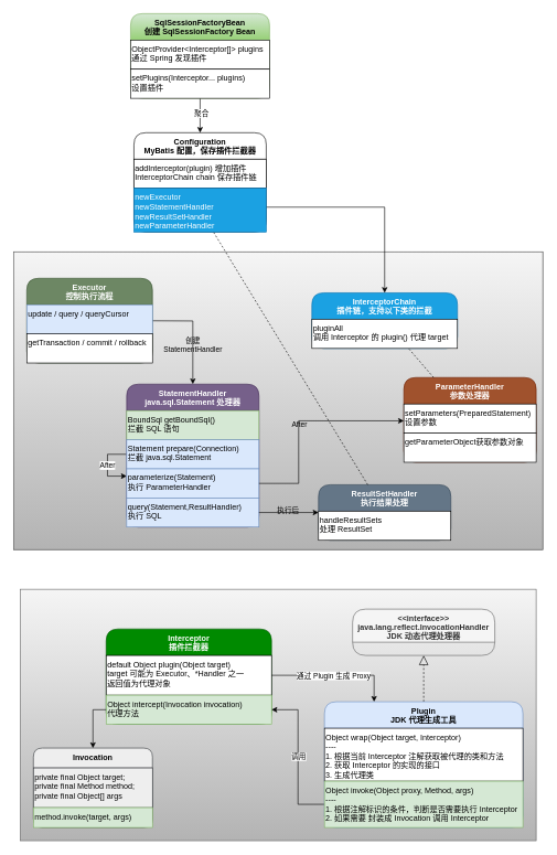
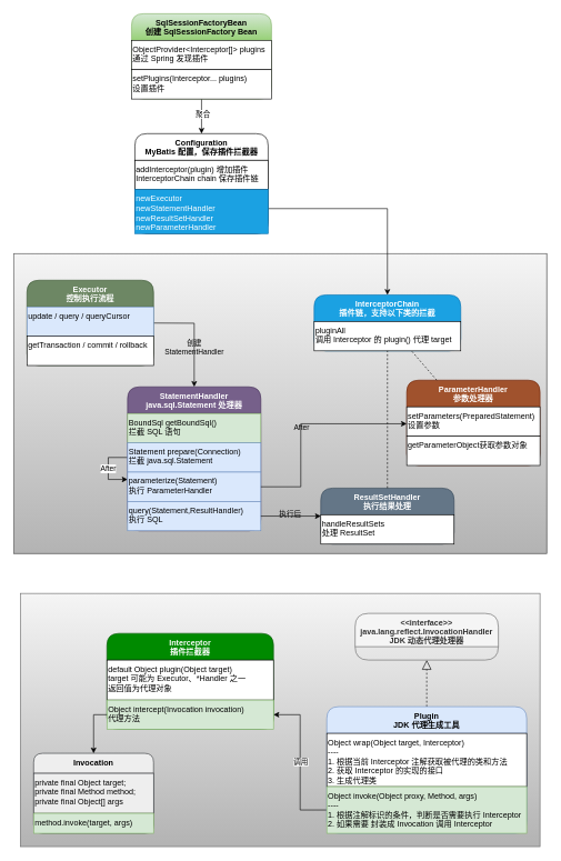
  <mxCell id="0" />
  <mxCell id="1" value="Handler" parent="0" />
  <mxCell id="2" value="" style="group;gradientColor=#b3b3b3;fillColor=#f5f5f5;strokeColor=#666666;" vertex="1" connectable="0" parent="1"><mxGeometry x="20" y="380" width="800" height="450" as="geometry" /></mxCell>
  <mxCell id="3" value="" style="rounded=0;whiteSpace=wrap;html=1;fillColor=#f5f5f5;strokeColor=#666666;gradientColor=#b3b3b3;" vertex="1" parent="2"><mxGeometry width="800" height="450" as="geometry" /></mxCell>
  <mxCell id="4" style="edgeStyle=orthogonalEdgeStyle;rounded=0;orthogonalLoop=1;jettySize=auto;html=1;entryX=0.5;entryY=0;entryDx=0;entryDy=0;" edge="1" parent="2" target="12"><mxGeometry relative="1" as="geometry"><mxPoint x="161" y="104" as="sourcePoint" /><mxPoint x="195" y="290" as="targetPoint" /></mxGeometry></mxCell>
  <mxCell id="5" value="创建&#10;StatementHandler" style="edgeLabel;align=center;verticalAlign=middle;resizable=0;points=[];labelBackgroundColor=none;" vertex="1" connectable="0" parent="4"><mxGeometry x="-0.036" relative="1" as="geometry"><mxPoint x="11" y="36" as="offset" /></mxGeometry></mxCell>
  <mxCell id="6" value="InterceptorChain&#10;插件链，支持以下类的拦截" style="swimlane;fontStyle=1;align=center;verticalAlign=top;childLayout=stackLayout;horizontal=1;startSize=40;horizontalStack=0;resizeParent=1;resizeParentMax=0;resizeLast=0;collapsible=1;marginBottom=0;rounded=1;shadow=0;glass=0;sketch=0;html=0;fillColor=#1ba1e2;strokeColor=#006EAF;fontColor=#ffffff;" vertex="1" parent="2"><mxGeometry x="451" y="62" width="220" height="84" as="geometry"><mxRectangle x="200" y="1001" width="260" height="26" as="alternateBounds" /></mxGeometry></mxCell>
  <mxCell id="7" value="pluginAll&#10;调用 Interceptor 的 plugin() 代理 target" style="rounded=0;whiteSpace=wrap;shadow=0;glass=0;sketch=0;align=left;verticalAlign=top;" vertex="1" parent="6"><mxGeometry y="40" width="220" height="44" as="geometry" /></mxCell>
  <mxCell id="8" value="ParameterHandler&#10;参数处理器" style="swimlane;fontStyle=1;align=center;verticalAlign=top;childLayout=stackLayout;horizontal=1;startSize=40;horizontalStack=0;resizeParent=1;resizeParentMax=0;resizeLast=0;collapsible=1;marginBottom=0;rounded=1;shadow=0;glass=0;sketch=0;html=0;flipH=0;fillColor=#a0522d;strokeColor=#6D1F00;fontColor=#ffffff;" vertex="1" parent="2"><mxGeometry x="590" y="190" width="200" height="128" as="geometry"><mxRectangle x="200" y="1001" width="260" height="26" as="alternateBounds" /></mxGeometry></mxCell>
  <mxCell id="9" value="setParameters(PreparedStatement)&#10;设置参数" style="rounded=0;whiteSpace=wrap;shadow=0;glass=0;sketch=0;align=left;verticalAlign=top;flipH=0;" vertex="1" parent="8"><mxGeometry y="40" width="200" height="44" as="geometry" /></mxCell>
  <mxCell id="10" value="getParameterObject获取参数对象" style="rounded=0;whiteSpace=wrap;shadow=0;glass=0;sketch=0;align=left;verticalAlign=top;flipH=0;" vertex="1" parent="8"><mxGeometry y="84" width="200" height="44" as="geometry" /></mxCell>
  <mxCell id="11" value="" style="endArrow=none;dashed=1;html=1;" edge="1" parent="2" source="8" target="6"><mxGeometry width="50" height="50" relative="1" as="geometry"><mxPoint x="-99" y="-10" as="sourcePoint" /><mxPoint x="-49" y="-60" as="targetPoint" /></mxGeometry></mxCell>
  <mxCell id="12" value="StatementHandler&#10;java.sql.Statement 处理器" style="swimlane;fontStyle=1;align=center;verticalAlign=top;childLayout=stackLayout;horizontal=1;startSize=40;horizontalStack=0;resizeParent=1;resizeParentMax=0;resizeLast=0;collapsible=1;marginBottom=0;rounded=1;shadow=0;glass=0;sketch=0;html=0;flipH=0;fillColor=#76608a;strokeColor=#432D57;fontColor=#ffffff;" vertex="1" parent="2"><mxGeometry x="171" y="200" width="200" height="216" as="geometry"><mxRectangle x="200" y="1001" width="260" height="26" as="alternateBounds" /></mxGeometry></mxCell>
  <mxCell id="13" value="BoundSql getBoundSql()&#10;拦截 SQL 语句" style="rounded=0;whiteSpace=wrap;shadow=0;glass=0;sketch=0;align=left;verticalAlign=top;flipH=0;fillColor=#d5e8d4;strokeColor=#82b366;" vertex="1" parent="12"><mxGeometry y="40" width="200" height="44" as="geometry" /></mxCell>
  <mxCell id="14" value="After" style="edgeStyle=orthogonalEdgeStyle;rounded=0;orthogonalLoop=1;jettySize=auto;html=1;exitX=0;exitY=0.5;exitDx=0;exitDy=0;entryX=0;entryY=0.25;entryDx=0;entryDy=0;" edge="1" parent="12" source="15" target="16"><mxGeometry relative="1" as="geometry"><Array as="points"><mxPoint x="-29" y="106" /><mxPoint x="-29" y="139" /></Array></mxGeometry></mxCell>
  <mxCell id="15" value="Statement prepare(Connection)&#10;拦截 java.sql.Statement" style="rounded=0;whiteSpace=wrap;shadow=0;glass=0;sketch=0;align=left;verticalAlign=top;flipH=0;fillColor=#dae8fc;strokeColor=#6c8ebf;" vertex="1" parent="12"><mxGeometry y="84" width="200" height="44" as="geometry" /></mxCell>
  <mxCell id="16" value="parameterize(Statement)&#10;执行 ParameterHandler" style="rounded=0;whiteSpace=wrap;shadow=0;glass=0;sketch=0;align=left;verticalAlign=top;flipH=0;fillColor=#dae8fc;strokeColor=#6c8ebf;" vertex="1" parent="12"><mxGeometry y="128" width="200" height="44" as="geometry" /></mxCell>
  <mxCell id="17" value="query(Statement,ResultHandler)&#10;执行 SQL" style="rounded=0;whiteSpace=wrap;shadow=0;glass=0;sketch=0;align=left;verticalAlign=top;flipH=0;fillColor=#dae8fc;strokeColor=#6c8ebf;" vertex="1" parent="12"><mxGeometry y="172" width="200" height="44" as="geometry" /></mxCell>
  <mxCell id="18" style="edgeStyle=orthogonalEdgeStyle;rounded=0;orthogonalLoop=1;jettySize=auto;html=1;entryX=0;entryY=0.578;entryDx=0;entryDy=0;exitX=1;exitY=0.5;exitDx=0;exitDy=0;entryPerimeter=0;" edge="1" parent="2" source="16" target="9"><mxGeometry relative="1" as="geometry"><Array as="points"><mxPoint x="431" y="350" /><mxPoint x="431" y="255" /></Array></mxGeometry></mxCell>
  <mxCell id="19" value="After" style="edgeLabel;html=1;align=center;verticalAlign=middle;resizable=0;points=[];labelBackgroundColor=none;" vertex="1" connectable="0" parent="18"><mxGeometry x="-0.045" relative="1" as="geometry"><mxPoint as="offset" /></mxGeometry></mxCell>
  <mxCell id="20" value="ResultSetHandler&#10;执行结果处理" style="swimlane;fontStyle=1;align=center;verticalAlign=top;childLayout=stackLayout;horizontal=1;startSize=40;horizontalStack=0;resizeParent=1;resizeParentMax=0;resizeLast=0;collapsible=1;marginBottom=0;rounded=1;shadow=0;glass=0;sketch=0;html=0;flipH=0;fillColor=#647687;strokeColor=#314354;fontColor=#ffffff;" vertex="1" parent="2"><mxGeometry x="461" y="352" width="200" height="84" as="geometry"><mxRectangle x="200" y="1001" width="260" height="26" as="alternateBounds" /></mxGeometry></mxCell>
  <mxCell id="21" value="handleResultSets&#10;处理 ResultSet" style="rounded=0;whiteSpace=wrap;shadow=0;glass=0;sketch=0;align=left;verticalAlign=top;flipH=0;" vertex="1" parent="20"><mxGeometry y="40" width="200" height="44" as="geometry" /></mxCell>
- <mxCell id="22" value="" style="endArrow=none;dashed=1;html=1;" edge="1" parent="2" source="20" target="37"><mxGeometry width="50" height="50" relative="1" as="geometry"><mxPoint x="-109" y="-20" as="sourcePoint" /><mxPoint x="-59" y="-70" as="targetPoint" /></mxGeometry></mxCell>
+ <mxCell id="22" value="" style="endArrow=none;dashed=1;html=1;" edge="1" parent="2" source="20" target="6"><mxGeometry width="50" height="50" relative="1" as="geometry"><mxPoint x="-109" y="-20" as="sourcePoint" /><mxPoint x="-59" y="-70" as="targetPoint" /></mxGeometry></mxCell>
  <mxCell id="23" style="edgeStyle=orthogonalEdgeStyle;rounded=0;orthogonalLoop=1;jettySize=auto;html=1;exitX=1;exitY=0.5;exitDx=0;exitDy=0;entryX=0;entryY=0.5;entryDx=0;entryDy=0;" edge="1" parent="2" source="17" target="20"><mxGeometry relative="1" as="geometry" /></mxCell>
  <mxCell id="24" value="执行后" style="edgeLabel;html=1;align=center;verticalAlign=middle;resizable=0;points=[];labelBackgroundColor=none;" vertex="1" connectable="0" parent="23"><mxGeometry x="-0.055" y="3" relative="1" as="geometry"><mxPoint as="offset" /></mxGeometry></mxCell>
  <mxCell id="25" value="Executor&#10;控制执行流程" style="swimlane;fontStyle=1;align=center;verticalAlign=top;childLayout=stackLayout;horizontal=1;startSize=40;horizontalStack=0;resizeParent=1;resizeParentMax=0;resizeLast=0;collapsible=1;marginBottom=0;rounded=1;shadow=0;glass=0;sketch=0;html=0;flipH=0;fillColor=#6d8764;strokeColor=#3A5431;fontColor=#ffffff;" vertex="1" parent="2"><mxGeometry x="20" y="40" width="190" height="128" as="geometry"><mxRectangle x="200" y="1001" width="260" height="26" as="alternateBounds" /></mxGeometry></mxCell>
  <mxCell id="26" value="update / query / queryCursor" style="rounded=0;whiteSpace=wrap;shadow=0;glass=0;sketch=0;align=left;verticalAlign=top;flipH=0;fillColor=#dae8fc;strokeColor=#6c8ebf;" vertex="1" parent="25"><mxGeometry y="40" width="190" height="44" as="geometry" /></mxCell>
  <mxCell id="27" value="getTransaction / commit / rollback" style="rounded=0;whiteSpace=wrap;shadow=0;glass=0;sketch=0;align=left;verticalAlign=top;flipH=0;" vertex="1" parent="25"><mxGeometry y="84" width="190" height="44" as="geometry" /></mxCell>
  <mxCell id="28" parent="0" />
  <mxCell id="29" style="edgeStyle=orthogonalEdgeStyle;rounded=0;orthogonalLoop=1;jettySize=auto;html=1;exitX=0.5;exitY=1;exitDx=0;exitDy=0;" edge="1" parent="28" source="34" target="35"><mxGeometry relative="1" as="geometry" /></mxCell>
  <mxCell id="30" value="聚合" style="edgeLabel;html=1;align=center;verticalAlign=middle;resizable=0;points=[];" vertex="1" connectable="0" parent="29"><mxGeometry x="-0.154" y="1" relative="1" as="geometry"><mxPoint as="offset" /></mxGeometry></mxCell>
  <mxCell id="31" style="edgeStyle=orthogonalEdgeStyle;rounded=0;orthogonalLoop=1;jettySize=auto;html=1;exitX=1;exitY=0.75;exitDx=0;exitDy=0;entryX=0.5;entryY=0;entryDx=0;entryDy=0;" edge="1" parent="28" source="35" target="6"><mxGeometry relative="1" as="geometry"><mxPoint x="597" y="442" as="targetPoint" /><mxPoint x="402" y="312" as="sourcePoint" /></mxGeometry></mxCell>
  <mxCell id="32" value="SqlSessionFactoryBean&#10;创建 SqlSessionFactory Bean" style="swimlane;fontStyle=1;align=center;verticalAlign=top;childLayout=stackLayout;horizontal=1;startSize=40;horizontalStack=0;resizeParent=1;resizeParentMax=0;resizeLast=0;collapsible=1;marginBottom=0;rounded=1;shadow=0;glass=0;sketch=0;html=0;gradientColor=#97d077;fillColor=#d5e8d4;strokeColor=#82b366;" parent="28" vertex="1"><mxGeometry x="197" y="20" width="210" height="128" as="geometry"><mxRectangle x="200" y="1001" width="260" height="26" as="alternateBounds" /></mxGeometry></mxCell>
  <mxCell id="33" value="ObjectProvider&lt;Interceptor[]&gt; plugins&#10;通过 Spring 发现插件" style="rounded=0;whiteSpace=wrap;shadow=0;glass=0;sketch=0;align=left;verticalAlign=top;" parent="32" vertex="1"><mxGeometry y="40" width="210" height="44" as="geometry" /></mxCell>
  <mxCell id="34" value="setPlugins(Interceptor... plugins)&#10;设置插件" style="rounded=0;whiteSpace=wrap;shadow=0;glass=0;sketch=0;align=left;verticalAlign=top;" vertex="1" parent="32"><mxGeometry y="84" width="210" height="44" as="geometry" /></mxCell>
  <mxCell id="35" value="Configuration&#10;MyBatis 配置，保存插件拦截器" style="swimlane;fontStyle=1;align=center;verticalAlign=top;childLayout=stackLayout;horizontal=1;startSize=40;horizontalStack=0;resizeParent=1;resizeParentMax=0;resizeLast=0;collapsible=1;marginBottom=0;rounded=1;shadow=0;glass=0;sketch=0;html=0;" vertex="1" parent="28"><mxGeometry x="202" y="200" width="200" height="150" as="geometry"><mxRectangle x="200" y="1001" width="260" height="26" as="alternateBounds" /></mxGeometry></mxCell>
  <mxCell id="36" value="addInterceptor(plugin) 增加插件&#10;InterceptorChain chain 保存插件链&#10;" style="rounded=0;whiteSpace=wrap;shadow=0;glass=0;sketch=0;align=left;verticalAlign=top;" vertex="1" parent="35"><mxGeometry y="40" width="200" height="44" as="geometry" /></mxCell>
  <mxCell id="37" value="newExecutor&#10;newStatementHandler&#10;newResultSetHandler&#10;newParameterHandler" style="rounded=0;whiteSpace=wrap;shadow=0;glass=0;sketch=0;align=left;verticalAlign=top;fillColor=#1ba1e2;strokeColor=#006EAF;fontColor=#ffffff;" vertex="1" parent="35"><mxGeometry y="84" width="200" height="66" as="geometry" /></mxCell>
  <mxCell id="38" value="Intercepter" parent="0" />
  <mxCell id="39" value="" style="group" vertex="1" connectable="0" parent="38"><mxGeometry x="30" y="890" width="780" height="380" as="geometry" /></mxCell>
  <mxCell id="40" value="" style="rounded=0;whiteSpace=wrap;html=1;labelBackgroundColor=none;fillColor=#f5f5f5;strokeColor=#666666;gradientColor=#b3b3b3;" vertex="1" parent="39"><mxGeometry width="780" height="380" as="geometry" /></mxCell>
  <mxCell id="41" value="Interceptor&#10;插件拦截器" style="swimlane;fontStyle=1;align=center;verticalAlign=top;childLayout=stackLayout;horizontal=1;startSize=40;horizontalStack=0;resizeParent=1;resizeParentMax=0;resizeLast=0;collapsible=1;marginBottom=0;rounded=1;shadow=0;glass=0;sketch=0;html=0;labelBackgroundColor=none;fillColor=#008a00;strokeColor=#005700;fontColor=#ffffff;" vertex="1" parent="39"><mxGeometry x="130" y="60" width="250" height="144" as="geometry"><mxRectangle x="200" y="1001" width="260" height="26" as="alternateBounds" /></mxGeometry></mxCell>
  <mxCell id="42" value="default Object plugin(Object target)&#10;target 可能为 Executor、*Handler 之一&#10;返回值为代理对象" style="rounded=0;whiteSpace=wrap;shadow=0;glass=0;sketch=0;align=left;verticalAlign=top;" vertex="1" parent="41"><mxGeometry y="40" width="250" height="60" as="geometry" /></mxCell>
  <mxCell id="43" value="Object intercept(Invocation invocation)&#10;代理方法" style="rounded=0;whiteSpace=wrap;shadow=0;glass=0;sketch=0;align=left;verticalAlign=top;fillColor=#d5e8d4;strokeColor=#82b366;" vertex="1" parent="41"><mxGeometry y="100" width="250" height="44" as="geometry" /></mxCell>
  <mxCell id="44" value="" style="endArrow=block;dashed=1;endFill=0;endSize=12;html=1;edgeStyle=orthogonalEdgeStyle;exitX=0.5;exitY=0;exitDx=0;exitDy=0;entryX=0.5;entryY=1;entryDx=0;entryDy=0;" edge="1" parent="39" source="49"><mxGeometry x="362.5" y="145" width="160" as="geometry"><mxPoint x="542.5" y="435" as="sourcePoint" /><mxPoint x="610" y="100" as="targetPoint" /></mxGeometry></mxCell>
- <mxCell id="45" style="edgeStyle=orthogonalEdgeStyle;rounded=0;orthogonalLoop=1;jettySize=auto;html=1;exitX=1;exitY=0.5;exitDx=0;exitDy=0;entryX=0.25;entryY=0;entryDx=0;entryDy=0;" edge="1" parent="39" source="42" target="49"><mxGeometry relative="1" as="geometry" /></mxCell>
- <mxCell id="46" value="通过 Plugin 生成 Proxy" style="edgeLabel;html=1;align=center;verticalAlign=middle;resizable=0;points=[];" vertex="1" connectable="0" parent="45"><mxGeometry x="-0.042" relative="1" as="geometry"><mxPoint as="offset" /></mxGeometry></mxCell>
  <mxCell id="47" style="edgeStyle=orthogonalEdgeStyle;rounded=0;orthogonalLoop=1;jettySize=auto;html=1;exitX=0;exitY=0.5;exitDx=0;exitDy=0;entryX=1;entryY=0.5;entryDx=0;entryDy=0;" edge="1" parent="39" source="51" target="43"><mxGeometry relative="1" as="geometry" /></mxCell>
  <mxCell id="48" value="调用" style="edgeLabel;html=1;align=center;verticalAlign=middle;resizable=0;points=[];" vertex="1" connectable="0" parent="47"><mxGeometry x="0.013" relative="1" as="geometry"><mxPoint as="offset" /></mxGeometry></mxCell>
  <mxCell id="49" value="Plugin&#10;JDK 代理生成工具" style="swimlane;fontStyle=1;align=center;verticalAlign=top;childLayout=stackLayout;horizontal=1;startSize=40;horizontalStack=0;resizeParent=1;resizeParentMax=0;resizeLast=0;collapsible=1;marginBottom=0;rounded=1;shadow=0;glass=0;sketch=0;html=0;labelBackgroundColor=none;fillColor=#dae8fc;strokeColor=#6c8ebf;" vertex="1" parent="39"><mxGeometry x="460" y="170" width="300" height="190" as="geometry"><mxRectangle x="200" y="1001" width="260" height="26" as="alternateBounds" /></mxGeometry></mxCell>
  <mxCell id="50" value="Object wrap(Object target, Interceptor)&#10;----&#10;1. 根据当前 Interceptor 注解获取被代理的类和方法&#10;2. 获取 Interceptor 的实现的接口&#10;3. 生成代理类&#10;" style="rounded=0;whiteSpace=wrap;shadow=0;glass=0;sketch=0;align=left;verticalAlign=top;" vertex="1" parent="49"><mxGeometry y="40" width="300" height="80" as="geometry" /></mxCell>
  <mxCell id="51" value="Object invoke(Object proxy, Method, args)&#10;----&#10;1. 根据注解标识的条件，判断是否需要执行 Interceptor&#10;2. 如果需要 封装成 Invocation 调用 Interceptor" style="rounded=0;whiteSpace=wrap;shadow=0;glass=0;sketch=0;align=left;verticalAlign=top;fillColor=#d5e8d4;strokeColor=#82b366;" vertex="1" parent="49"><mxGeometry y="120" width="300" height="70" as="geometry" /></mxCell>
  <mxCell id="52" value="&lt;&lt;interface&gt;&gt;&#10;java.lang.reflect.InvocationHandler&#10;JDK 动态代理处理器" style="swimlane;fontStyle=1;align=center;verticalAlign=top;childLayout=stackLayout;horizontal=1;startSize=50;horizontalStack=0;resizeParent=1;resizeParentMax=0;resizeLast=0;collapsible=1;marginBottom=0;rounded=1;shadow=0;glass=0;sketch=0;html=0;labelBackgroundColor=none;fillColor=#f5f5f5;strokeColor=#666666;fontColor=#333333;" vertex="1" parent="39"><mxGeometry x="502.5" y="30" width="215" height="70" as="geometry"><mxRectangle x="200" y="1001" width="260" height="26" as="alternateBounds" /></mxGeometry></mxCell>
  <mxCell id="53" value="Invocation" style="swimlane;fontStyle=1;align=center;verticalAlign=top;childLayout=stackLayout;horizontal=1;startSize=30;horizontalStack=0;resizeParent=1;resizeParentMax=0;resizeLast=0;collapsible=1;marginBottom=0;rounded=1;shadow=0;glass=0;sketch=0;html=0;labelBackgroundColor=none;fillColor=#eeeeee;strokeColor=#36393d;" vertex="1" parent="39"><mxGeometry x="20" y="240" width="180" height="120" as="geometry"><mxRectangle x="200" y="1001" width="260" height="26" as="alternateBounds" /></mxGeometry></mxCell>
  <mxCell id="54" value="private final Object target;&#10;private final Method method;&#10;private final Object[] args" style="rounded=0;whiteSpace=wrap;shadow=0;glass=0;sketch=0;align=left;verticalAlign=top;fillColor=#eeeeee;strokeColor=#36393d;" vertex="1" parent="53"><mxGeometry y="30" width="180" height="60" as="geometry" /></mxCell>
  <mxCell id="55" value="method.invoke(target, args)" style="rounded=0;whiteSpace=wrap;shadow=0;glass=0;sketch=0;align=left;verticalAlign=top;fillColor=#d5e8d4;strokeColor=#82b366;" vertex="1" parent="53"><mxGeometry y="90" width="180" height="30" as="geometry" /></mxCell>
  <mxCell id="56" style="edgeStyle=orthogonalEdgeStyle;rounded=0;orthogonalLoop=1;jettySize=auto;html=1;exitX=0;exitY=0.5;exitDx=0;exitDy=0;entryX=0.5;entryY=0;entryDx=0;entryDy=0;" edge="1" parent="39" source="43" target="53"><mxGeometry relative="1" as="geometry" /></mxCell>
